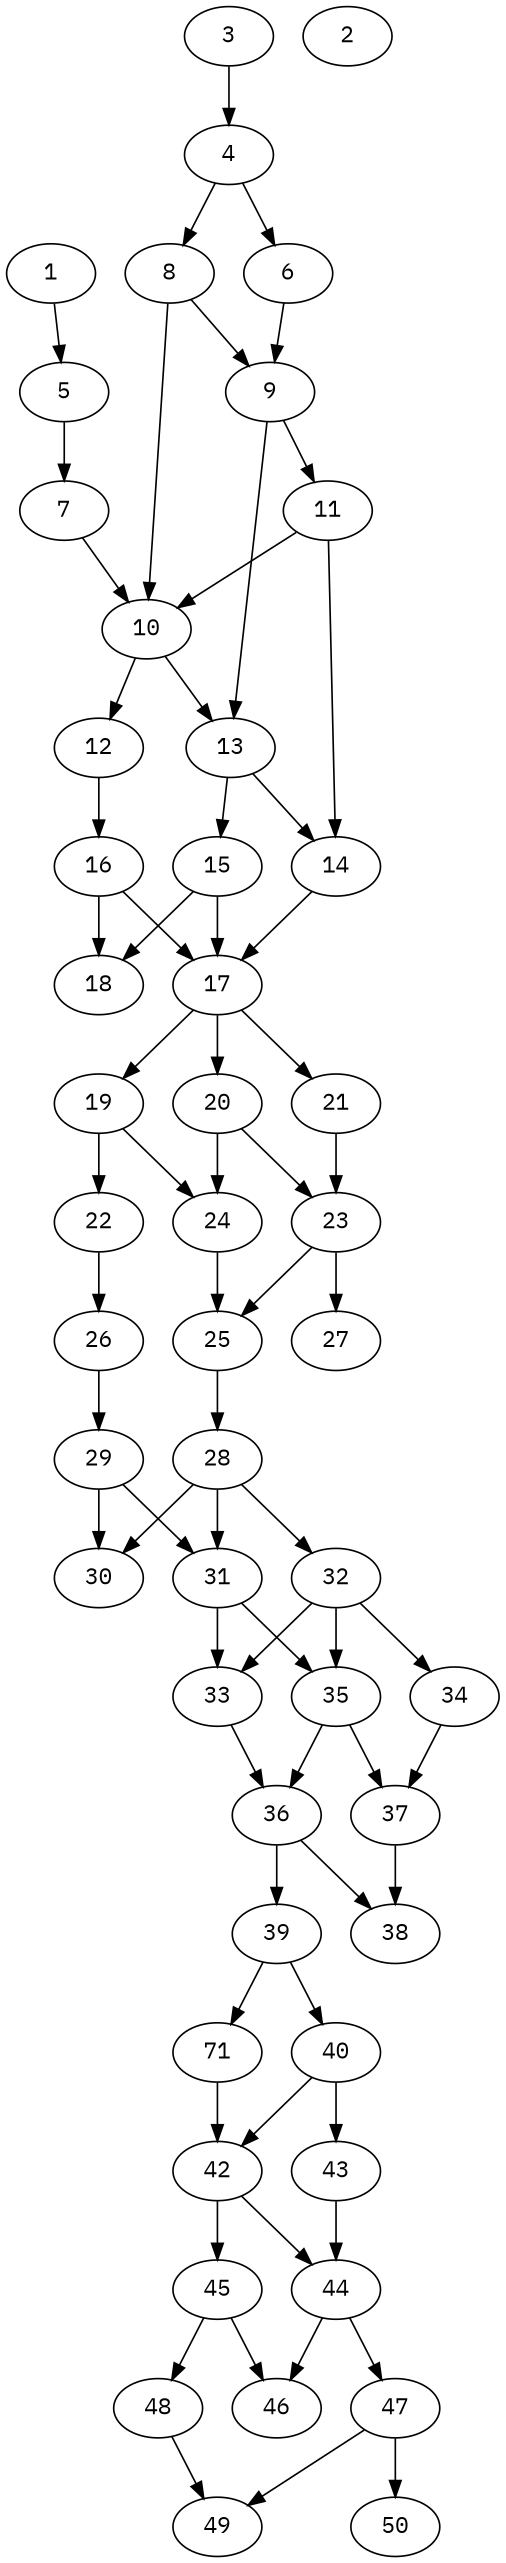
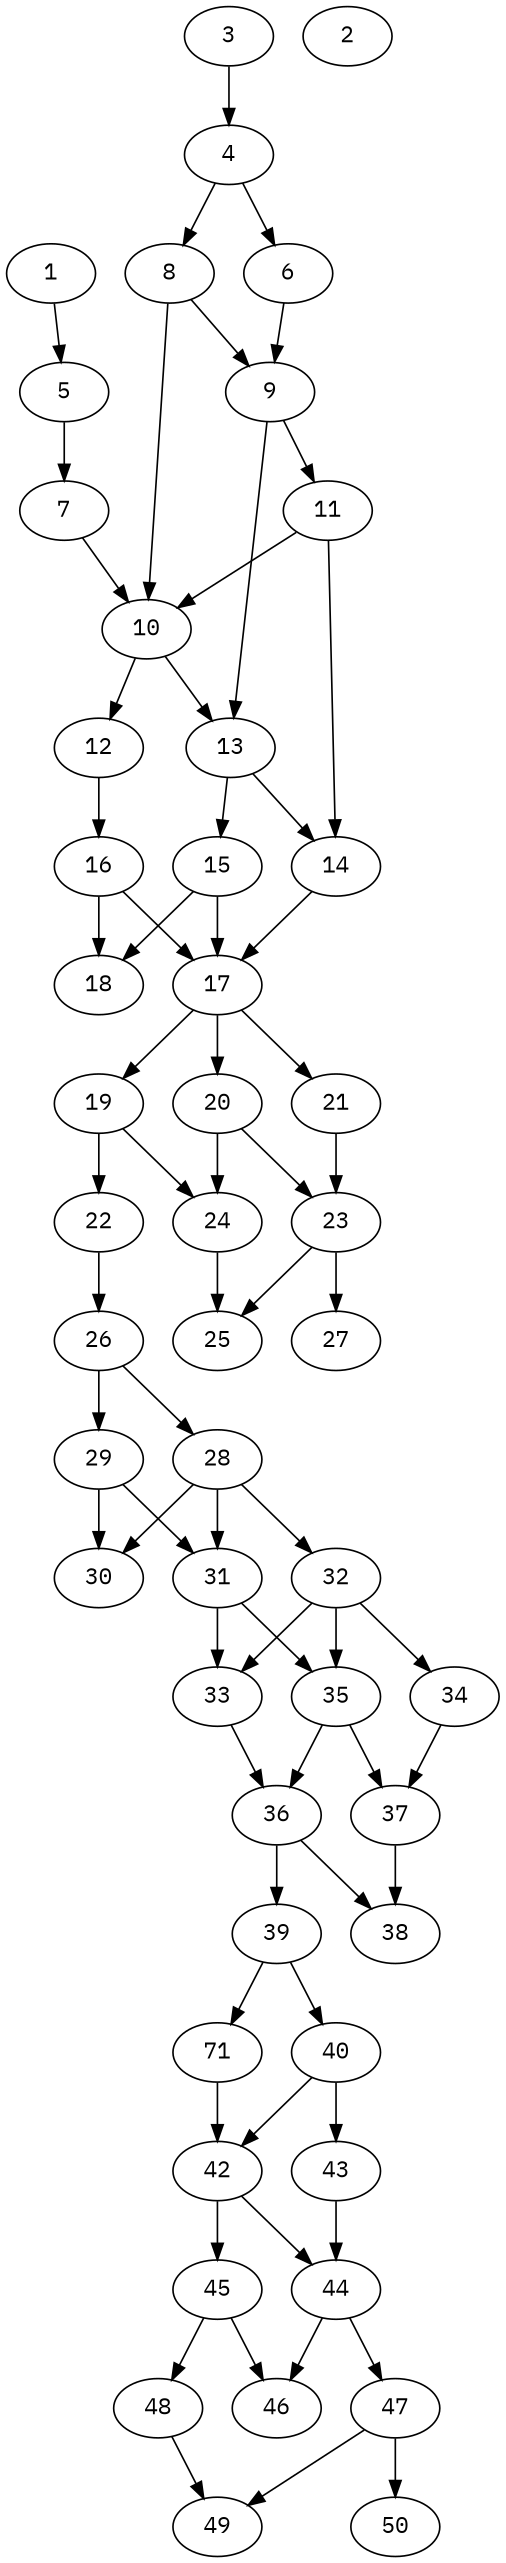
  digraph {
    fontname="IBM Plex Mono"
    node [alpha=0.13 fontname="IBM Plex Mono"]
    edge [fontname="IBM Plex Mono"]
    1 [alpha=0.16 expect_size=9501696]
    5 [expect_size=45175808]
    7 [alpha=0.16 expect_size=7599104]
    10 [alpha=0.18 expect_size=43394048]
    2 [alpha=0.12 expect_size=50813952]
    3 [alpha=0.15 expect_size=26314752]
    4 [alpha=0.09 expect_size=40444928]
    6 [alpha=0.16 expect_size=27180032]
    8 [alpha=0.10 expect_size=21932032]
    9 [alpha=0.18 expect_size=27962368]
    11 [alpha=0.07 expect_size=33703936]
    13 [expect_size=52255744]
    12 [alpha=0.02 expect_size=23364608]
    14 [alpha=0.07 expect_size=39418880]
    15 [alpha=0.19 expect_size=14238720]
    16 [alpha=0.01 expect_size=45528064]
    17 [alpha=0.03 expect_size=36639744]
    18 [alpha=0.03 expect_size=26817536]
    19 [alpha=0.11 expect_size=50050048]
    20 [alpha=0.01 expect_size=46254080]
    21 [expect_size=41928704]
    22 [alpha=0.04 expect_size=10956800]
    24 [alpha=0.18 expect_size=47801344]
    23 [alpha=0.04 expect_size=16434176]
    26 [alpha=0.11 expect_size=15495168]
    25 [alpha=0.10 expect_size=17982464]
    27 [expect_size=18735104]
    28 [alpha=0.03 expect_size=25549824]
    29 [alpha=0.01 expect_size=33163264]
    30 [alpha=0.16 expect_size=11998208]
    31 [alpha=0.03 expect_size=14160896]
    32 [alpha=0.18 expect_size=43911168]
    33 [expect_size=5262336]
    35 [alpha=0.15 expect_size=9931776]
    34 [alpha=0.02 expect_size=13659136]
    36 [alpha=0.05 expect_size=34014208]
    37 [alpha=0.08 expect_size=13472768]
    38 [alpha=0.00 expect_size=45035520]
    39 [alpha=0.12 expect_size=51021824]
    40 [alpha=0.01 expect_size=6963200]
    n41 [alpha=0.05 expect_size=45384704 label=71]
    42 [alpha=0.12 expect_size=6002688]
    43 [alpha=0.03 expect_size=48499712]
    44 [expect_size=31143936]
    45 [alpha=0.08 expect_size=35298304]
    46 [alpha=0.07 expect_size=22772736]
    47 [alpha=0.12 expect_size=33853440]
    48 [alpha=0.06 expect_size=5565440]
    49 [alpha=0.12 expect_size=6671360]
    50 [alpha=0.20 expect_size=34792448]
    1 -> 5
    5 -> 7
    7 -> 10
    10 -> 13
    10 -> 12
    3 -> 4
    4 -> 6
    4 -> 8
    6 -> 9
    8 -> 10
    8 -> 9
    9 -> 11
    9 -> 13
    11 -> 10
    11 -> 14
    13 -> 14
    13 -> 15
    12 -> 16
    14 -> 17
    15 -> 17
    15 -> 18
    16 -> 17
    16 -> 18
    17 -> 19
    17 -> 20
    17 -> 21
    19 -> 22
    19 -> 24
    20 -> 24
    20 -> 23
    21 -> 23
    22 -> 26
    24 -> 25
    23 -> 25
    23 -> 27
-   25 -> 28
+   26 -> 28
    26 -> 29
    28 -> 30
    28 -> 31
    28 -> 32
    29 -> 30
    29 -> 31
    31 -> 33
    31 -> 35
    32 -> 33
    32 -> 35
    32 -> 34
    33 -> 36
    35 -> 36
    35 -> 37
    34 -> 37
    36 -> 38
    36 -> 39
    37 -> 38
    39 -> 40
    39 -> n41
    40 -> 42
    40 -> 43
    n41 -> 42
    42 -> 44
    42 -> 45
    43 -> 44
    44 -> 46
    44 -> 47
    45 -> 46
    45 -> 48
    47 -> 49
    47 -> 50
    48 -> 49
  }
